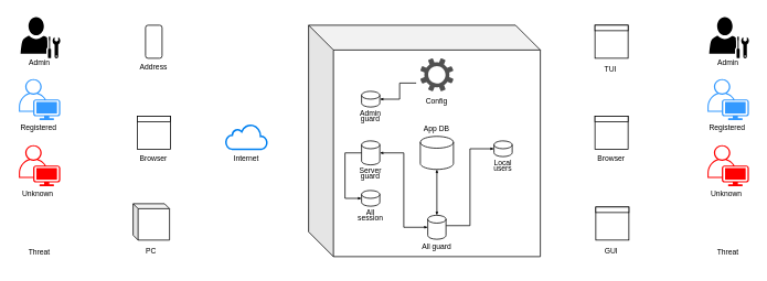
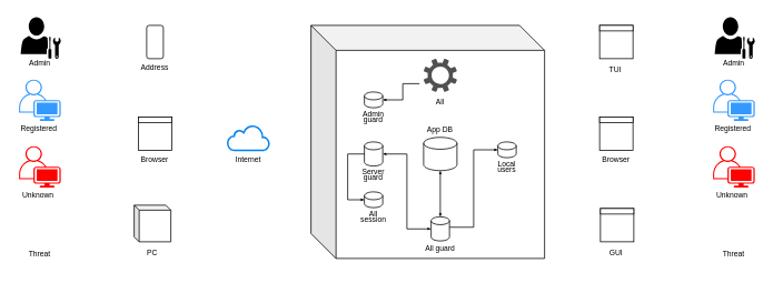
  <mxCell id="0" />
  <mxCell id="1" parent="0" />
  <mxCell id="2" value="" style="shape=cube;whiteSpace=wrap;html=1;boundedLbl=1;backgroundOutline=1;darkOpacity=0.05;darkOpacity2=0.1;fontSize=9;fillColor=none;gradientColor=none;gradientDirection=south;size=30;" parent="1" vertex="1"><mxGeometry x="372" y="30" width="280" height="280" as="geometry" /></mxCell>
  <mxCell id="3" value="" style="group" parent="1" vertex="1" connectable="0"><mxGeometry x="712" y="30" width="50" height="58" as="geometry" /></mxCell>
  <mxCell id="4" value="" style="group" parent="3" vertex="1" connectable="0"><mxGeometry x="6" width="40" height="40" as="geometry" /></mxCell>
  <mxCell id="5" value="" style="rounded=0;whiteSpace=wrap;html=1;" parent="4" vertex="1"><mxGeometry width="40" height="40" as="geometry" /></mxCell>
  <mxCell id="6" value="" style="rounded=0;whiteSpace=wrap;html=1;" parent="4" vertex="1"><mxGeometry width="40" height="6.667" as="geometry" /></mxCell>
  <mxCell id="7" value="TUI" style="text;html=1;strokeColor=none;fillColor=none;align=center;verticalAlign=middle;whiteSpace=wrap;rounded=0;fontSize=9;" parent="3" vertex="1"><mxGeometry y="48" width="50" height="10" as="geometry" /></mxCell>
  <mxCell id="8" value="" style="group" parent="1" vertex="1" connectable="0"><mxGeometry x="502" y="70" width="50" height="57" as="geometry" /></mxCell>
  <mxCell id="9" value="" style="sketch=0;pointerEvents=1;shadow=0;dashed=0;html=1;strokeColor=none;fillColor=#505050;labelPosition=center;verticalLabelPosition=bottom;verticalAlign=top;outlineConnect=0;align=center;shape=mxgraph.office.concepts.settings;" parent="8" vertex="1"><mxGeometry x="5" width="40" height="40" as="geometry" /></mxCell>
- <mxCell id="10" value="Config" style="text;html=1;strokeColor=none;fillColor=none;align=center;verticalAlign=middle;whiteSpace=wrap;rounded=0;fontSize=9;" parent="8" vertex="1"><mxGeometry y="47" width="50" height="10" as="geometry" /></mxCell>
+ <mxCell id="10" value="All" style="text;html=1;strokeColor=none;fillColor=none;align=center;verticalAlign=middle;whiteSpace=wrap;rounded=0;fontSize=9;" parent="8" vertex="1"><mxGeometry y="47" width="50" height="10" as="geometry" /></mxCell>
  <mxCell id="11" value="" style="group" parent="1" vertex="1" connectable="0"><mxGeometry x="272" y="150" width="50" height="46" as="geometry" /></mxCell>
  <mxCell id="12" value="Internet" style="text;html=1;strokeColor=none;fillColor=none;align=center;verticalAlign=middle;whiteSpace=wrap;rounded=0;fontSize=9;" parent="11" vertex="1"><mxGeometry y="36" width="50" height="10" as="geometry" /></mxCell>
  <mxCell id="13" value="" style="html=1;verticalLabelPosition=bottom;align=center;labelBackgroundColor=#ffffff;verticalAlign=top;strokeWidth=2;strokeColor=#0080F0;shadow=0;dashed=0;shape=mxgraph.ios7.icons.cloud;" parent="11" vertex="1"><mxGeometry width="50" height="30" as="geometry" /></mxCell>
  <mxCell id="14" value="" style="group" parent="1" vertex="1" connectable="0"><mxGeometry x="22" y="20" width="50" height="60" as="geometry" /></mxCell>
  <mxCell id="15" value="" style="sketch=0;pointerEvents=1;shadow=0;dashed=0;html=1;strokeColor=none;fillColor=#000000;labelPosition=center;verticalLabelPosition=bottom;verticalAlign=top;outlineConnect=0;align=center;shape=mxgraph.office.users.administrator;" parent="14" vertex="1"><mxGeometry x="2" width="48" height="50" as="geometry" /></mxCell>
  <mxCell id="16" value="Admin" style="text;html=1;strokeColor=none;fillColor=none;align=center;verticalAlign=middle;whiteSpace=wrap;rounded=0;fontSize=9;" parent="14" vertex="1"><mxGeometry y="50" width="50" height="10" as="geometry" /></mxCell>
  <mxCell id="17" value="" style="group" parent="1" vertex="1" connectable="0"><mxGeometry x="21" y="95" width="51" height="64" as="geometry" /></mxCell>
  <mxCell id="18" value="" style="points=[[0.35,0,0],[0.98,0.51,0],[1,0.71,0],[0.67,1,0],[0,0.795,0],[0,0.65,0]];verticalLabelPosition=bottom;sketch=0;html=1;verticalAlign=top;aspect=fixed;align=center;pointerEvents=1;shape=mxgraph.cisco19.user;fillColor=#3399FF;strokeColor=none;" parent="17" vertex="1"><mxGeometry x="1" width="50" height="50" as="geometry" /></mxCell>
  <mxCell id="19" value="Registered" style="text;html=1;strokeColor=none;fillColor=none;align=center;verticalAlign=middle;whiteSpace=wrap;rounded=0;fontSize=9;" parent="17" vertex="1"><mxGeometry y="54" width="50" height="10" as="geometry" /></mxCell>
  <mxCell id="20" value="" style="group" parent="1" vertex="1" connectable="0"><mxGeometry x="20" y="175" width="52" height="64" as="geometry" /></mxCell>
  <mxCell id="21" value="" style="points=[[0.35,0,0],[0.98,0.51,0],[1,0.71,0],[0.67,1,0],[0,0.795,0],[0,0.65,0]];verticalLabelPosition=bottom;sketch=0;html=1;verticalAlign=top;aspect=fixed;align=center;pointerEvents=1;shape=mxgraph.cisco19.user;fillColor=#FF0000;strokeColor=none;" parent="20" vertex="1"><mxGeometry x="2" width="50" height="50" as="geometry" /></mxCell>
  <mxCell id="22" value="Unknown" style="text;html=1;strokeColor=none;fillColor=none;align=center;verticalAlign=middle;whiteSpace=wrap;rounded=0;fontSize=9;" parent="20" vertex="1"><mxGeometry y="54" width="50" height="10" as="geometry" /></mxCell>
  <mxCell id="23" value="" style="group" parent="1" vertex="1" connectable="0"><mxGeometry x="22" y="255" width="50" height="55" as="geometry" /></mxCell>
  <mxCell id="24" value="" style="shape=image;html=1;verticalAlign=top;verticalLabelPosition=bottom;labelBackgroundColor=#ffffff;imageAspect=0;aspect=fixed;image=https://cdn0.iconfinder.com/data/icons/kameleon-free-pack/110/Hacker-128.png;fillColor=#000000;gradientColor=none;gradientDirection=south;fontSize=9;clipPath=inset(25% 21.09% 21.88% 21.09%);" parent="23" vertex="1"><mxGeometry x="3.24" width="43.53" height="40" as="geometry" /></mxCell>
  <mxCell id="25" value="Threat" style="text;html=1;strokeColor=none;fillColor=none;align=center;verticalAlign=middle;whiteSpace=wrap;rounded=0;fontSize=9;" parent="23" vertex="1"><mxGeometry y="45" width="50" height="10" as="geometry" /></mxCell>
  <mxCell id="26" value="" style="group" parent="1" vertex="1" connectable="0"><mxGeometry x="152" y="30" width="60" height="288" as="geometry" /></mxCell>
  <mxCell id="27" value="" style="group" parent="26" vertex="1" connectable="0"><mxGeometry x="8" y="110" width="50" height="57" as="geometry" /></mxCell>
  <mxCell id="28" value="" style="group" parent="27" vertex="1" connectable="0"><mxGeometry x="5" width="40" height="40" as="geometry" /></mxCell>
  <mxCell id="29" value="" style="rounded=0;whiteSpace=wrap;html=1;" parent="28" vertex="1"><mxGeometry width="40" height="40" as="geometry" /></mxCell>
  <mxCell id="30" value="" style="rounded=0;whiteSpace=wrap;html=1;" parent="28" vertex="1"><mxGeometry width="40" height="6.667" as="geometry" /></mxCell>
  <mxCell id="31" value="Browser" style="text;html=1;strokeColor=none;fillColor=none;align=center;verticalAlign=middle;whiteSpace=wrap;rounded=0;fontSize=9;" parent="27" vertex="1"><mxGeometry y="47" width="50" height="10" as="geometry" /></mxCell>
  <mxCell id="32" value="" style="group" parent="26" vertex="1" connectable="0"><mxGeometry x="8" width="50" height="56" as="geometry" /></mxCell>
  <mxCell id="33" value="" style="rounded=1;whiteSpace=wrap;html=1;direction=south;" parent="32" vertex="1"><mxGeometry x="15" width="20" height="40" as="geometry" /></mxCell>
  <mxCell id="34" value="Address" style="text;html=1;strokeColor=none;fillColor=none;align=center;verticalAlign=middle;whiteSpace=wrap;rounded=0;fontSize=9;" parent="32" vertex="1"><mxGeometry y="46" width="50" height="10" as="geometry" /></mxCell>
  <mxCell id="35" value="" style="group" parent="26" vertex="1" connectable="0"><mxGeometry y="216" width="60" height="72" as="geometry" /></mxCell>
  <mxCell id="36" value="" style="shape=cube;whiteSpace=wrap;html=1;boundedLbl=1;backgroundOutline=1;darkOpacity=0.05;darkOpacity2=0.1;fontSize=9;fillColor=none;gradientColor=none;gradientDirection=south;size=6;" parent="35" vertex="1"><mxGeometry x="8" width="44" height="44" as="geometry" /></mxCell>
  <mxCell id="37" value="PC" style="text;html=1;strokeColor=none;fillColor=none;align=center;verticalAlign=middle;whiteSpace=wrap;rounded=0;fontSize=9;" parent="35" vertex="1"><mxGeometry y="42" width="60" height="30" as="geometry" /></mxCell>
  <mxCell id="38" value="" style="group" parent="26" vertex="1" connectable="0"><mxGeometry x="561" y="110" width="50" height="57" as="geometry" /></mxCell>
  <mxCell id="39" value="" style="group" parent="38" vertex="1" connectable="0"><mxGeometry x="5" width="40" height="40" as="geometry" /></mxCell>
  <mxCell id="40" value="" style="rounded=0;whiteSpace=wrap;html=1;" parent="39" vertex="1"><mxGeometry width="40" height="40" as="geometry" /></mxCell>
  <mxCell id="41" value="" style="rounded=0;whiteSpace=wrap;html=1;" parent="39" vertex="1"><mxGeometry width="40" height="6.667" as="geometry" /></mxCell>
  <mxCell id="42" value="Browser" style="text;html=1;strokeColor=none;fillColor=none;align=center;verticalAlign=middle;whiteSpace=wrap;rounded=0;fontSize=9;" parent="38" vertex="1"><mxGeometry y="47" width="50" height="10" as="geometry" /></mxCell>
  <mxCell id="43" value="" style="group" parent="1" vertex="1" connectable="0"><mxGeometry x="854" y="20" width="50" height="60" as="geometry" /></mxCell>
  <mxCell id="44" value="" style="sketch=0;pointerEvents=1;shadow=0;dashed=0;html=1;strokeColor=none;fillColor=#000000;labelPosition=center;verticalLabelPosition=bottom;verticalAlign=top;outlineConnect=0;align=center;shape=mxgraph.office.users.administrator;" parent="43" vertex="1"><mxGeometry x="2" width="48" height="50" as="geometry" /></mxCell>
  <mxCell id="45" value="Admin" style="text;html=1;strokeColor=none;fillColor=none;align=center;verticalAlign=middle;whiteSpace=wrap;rounded=0;fontSize=9;" parent="43" vertex="1"><mxGeometry y="50" width="50" height="10" as="geometry" /></mxCell>
  <mxCell id="46" value="" style="group" parent="1" vertex="1" connectable="0"><mxGeometry x="853" y="95" width="51" height="64" as="geometry" /></mxCell>
  <mxCell id="47" value="" style="points=[[0.35,0,0],[0.98,0.51,0],[1,0.71,0],[0.67,1,0],[0,0.795,0],[0,0.65,0]];verticalLabelPosition=bottom;sketch=0;html=1;verticalAlign=top;aspect=fixed;align=center;pointerEvents=1;shape=mxgraph.cisco19.user;fillColor=#3399FF;strokeColor=none;" parent="46" vertex="1"><mxGeometry x="1" width="50" height="50" as="geometry" /></mxCell>
  <mxCell id="48" value="Registered" style="text;html=1;strokeColor=none;fillColor=none;align=center;verticalAlign=middle;whiteSpace=wrap;rounded=0;fontSize=9;" parent="46" vertex="1"><mxGeometry y="54" width="50" height="10" as="geometry" /></mxCell>
  <mxCell id="49" value="" style="group" parent="1" vertex="1" connectable="0"><mxGeometry x="852" y="175" width="52" height="64" as="geometry" /></mxCell>
  <mxCell id="50" value="" style="points=[[0.35,0,0],[0.98,0.51,0],[1,0.71,0],[0.67,1,0],[0,0.795,0],[0,0.65,0]];verticalLabelPosition=bottom;sketch=0;html=1;verticalAlign=top;aspect=fixed;align=center;pointerEvents=1;shape=mxgraph.cisco19.user;fillColor=#FF0000;strokeColor=none;" parent="49" vertex="1"><mxGeometry x="2" width="50" height="50" as="geometry" /></mxCell>
  <mxCell id="51" value="Unknown" style="text;html=1;strokeColor=none;fillColor=none;align=center;verticalAlign=middle;whiteSpace=wrap;rounded=0;fontSize=9;" parent="49" vertex="1"><mxGeometry y="54" width="50" height="10" as="geometry" /></mxCell>
  <mxCell id="52" value="" style="group" parent="1" vertex="1" connectable="0"><mxGeometry x="854" y="255" width="50" height="55" as="geometry" /></mxCell>
  <mxCell id="53" value="" style="shape=image;html=1;verticalAlign=top;verticalLabelPosition=bottom;labelBackgroundColor=#ffffff;imageAspect=0;aspect=fixed;image=https://cdn0.iconfinder.com/data/icons/kameleon-free-pack/110/Hacker-128.png;fillColor=#000000;gradientColor=none;gradientDirection=south;fontSize=9;clipPath=inset(25% 21.09% 21.88% 21.09%);" parent="52" vertex="1"><mxGeometry x="3.24" width="43.53" height="40" as="geometry" /></mxCell>
  <mxCell id="54" value="Threat" style="text;html=1;strokeColor=none;fillColor=none;align=center;verticalAlign=middle;whiteSpace=wrap;rounded=0;fontSize=9;" parent="52" vertex="1"><mxGeometry y="45" width="50" height="10" as="geometry" /></mxCell>
  <mxCell id="55" value="" style="group" parent="1" vertex="1" connectable="0"><mxGeometry x="713" y="250" width="50" height="58" as="geometry" /></mxCell>
  <mxCell id="56" value="" style="group" parent="55" vertex="1" connectable="0"><mxGeometry x="6" width="40" height="40" as="geometry" /></mxCell>
  <mxCell id="57" value="" style="rounded=0;whiteSpace=wrap;html=1;" parent="56" vertex="1"><mxGeometry width="40" height="40" as="geometry" /></mxCell>
  <mxCell id="58" value="" style="rounded=0;whiteSpace=wrap;html=1;" parent="56" vertex="1"><mxGeometry width="40" height="6.667" as="geometry" /></mxCell>
  <mxCell id="59" value="GUI" style="text;html=1;strokeColor=none;fillColor=none;align=center;verticalAlign=middle;whiteSpace=wrap;rounded=0;fontSize=9;" parent="55" vertex="1"><mxGeometry y="48" width="50" height="10" as="geometry" /></mxCell>
  <mxCell id="60" value="" style="group" vertex="1" connectable="0" parent="1"><mxGeometry x="502" y="260" width="50" height="43" as="geometry" /></mxCell>
  <mxCell id="61" value="" style="shape=cylinder3;whiteSpace=wrap;html=1;boundedLbl=1;backgroundOutline=1;size=4.744;" vertex="1" parent="60"><mxGeometry x="14" width="22" height="29" as="geometry" /></mxCell>
  <mxCell id="62" value="All guard" style="text;html=1;strokeColor=none;fillColor=none;align=center;verticalAlign=middle;whiteSpace=wrap;rounded=0;fontSize=9;" vertex="1" parent="60"><mxGeometry y="33" width="50" height="10" as="geometry" /></mxCell>
  <mxCell id="63" value="" style="group" vertex="1" connectable="0" parent="1"><mxGeometry x="582" y="170" width="50" height="34" as="geometry" /></mxCell>
  <mxCell id="64" value="" style="shape=cylinder3;whiteSpace=wrap;html=1;boundedLbl=1;backgroundOutline=1;size=4.744;" vertex="1" parent="63"><mxGeometry x="14" width="22" height="19" as="geometry" /></mxCell>
  <mxCell id="65" value="&lt;div&gt;Local&lt;/div&gt;&lt;div style=&quot;line-height: 0.5;&quot;&gt;users&lt;br&gt;&lt;/div&gt;" style="text;html=1;strokeColor=none;fillColor=none;align=center;verticalAlign=middle;whiteSpace=wrap;rounded=0;fontSize=9;" vertex="1" parent="63"><mxGeometry y="24" width="50" height="10" as="geometry" /></mxCell>
  <mxCell id="66" value="" style="group" vertex="1" connectable="0" parent="1"><mxGeometry x="422" y="110" width="50" height="34" as="geometry" /></mxCell>
  <mxCell id="67" value="" style="shape=cylinder3;whiteSpace=wrap;html=1;boundedLbl=1;backgroundOutline=1;size=4.744;" vertex="1" parent="66"><mxGeometry x="14" width="22" height="19" as="geometry" /></mxCell>
  <mxCell id="68" value="&lt;div&gt;Admin&lt;/div&gt;&lt;div style=&quot;line-height: 0.5;&quot;&gt;guard&lt;br&gt;&lt;/div&gt;" style="text;html=1;strokeColor=none;fillColor=none;align=center;verticalAlign=middle;whiteSpace=wrap;rounded=0;fontSize=9;" vertex="1" parent="66"><mxGeometry y="24" width="50" height="10" as="geometry" /></mxCell>
  <mxCell id="69" value="" style="group" vertex="1" connectable="0" parent="1"><mxGeometry x="422" y="230" width="50" height="34" as="geometry" /></mxCell>
  <mxCell id="70" value="" style="shape=cylinder3;whiteSpace=wrap;html=1;boundedLbl=1;backgroundOutline=1;size=4.744;" vertex="1" parent="69"><mxGeometry x="14" width="22" height="19" as="geometry" /></mxCell>
  <mxCell id="71" value="&lt;div&gt;All&lt;/div&gt;&lt;div style=&quot;line-height: 0.5;&quot;&gt;session&lt;br&gt;&lt;/div&gt;" style="text;html=1;strokeColor=none;fillColor=none;align=center;verticalAlign=middle;whiteSpace=wrap;rounded=0;fontSize=9;" vertex="1" parent="69"><mxGeometry y="24" width="50" height="10" as="geometry" /></mxCell>
  <mxCell id="72" style="edgeStyle=orthogonalEdgeStyle;rounded=0;orthogonalLoop=1;jettySize=auto;html=1;exitX=1;exitY=0.5;exitDx=0;exitDy=0;exitPerimeter=0;startArrow=classicThin;startFill=1;endArrow=none;endFill=0;startSize=2;" edge="1" parent="1" source="67"><mxGeometry relative="1" as="geometry"><mxPoint x="502" y="100" as="targetPoint" /><Array as="points"><mxPoint x="482" y="120" /><mxPoint x="482" y="100" /></Array></mxGeometry></mxCell>
  <mxCell id="73" value="" style="group" vertex="1" connectable="0" parent="1"><mxGeometry x="422" y="170" width="50" height="43" as="geometry" /></mxCell>
  <mxCell id="74" value="" style="shape=cylinder3;whiteSpace=wrap;html=1;boundedLbl=1;backgroundOutline=1;size=4.744;" vertex="1" parent="73"><mxGeometry x="14" width="22" height="29" as="geometry" /></mxCell>
  <mxCell id="75" value="&lt;div&gt;Server&lt;/div&gt;&lt;div style=&quot;line-height: 0.5;&quot;&gt;guard&lt;br&gt;&lt;/div&gt;" style="text;html=1;strokeColor=none;fillColor=none;align=center;verticalAlign=middle;whiteSpace=wrap;rounded=0;fontSize=9;" vertex="1" parent="73"><mxGeometry y="33" width="50" height="10" as="geometry" /></mxCell>
  <mxCell id="76" style="edgeStyle=orthogonalEdgeStyle;rounded=0;orthogonalLoop=1;jettySize=auto;html=1;exitX=0;exitY=0.5;exitDx=0;exitDy=0;exitPerimeter=0;entryX=1;entryY=0.5;entryDx=0;entryDy=0;entryPerimeter=0;startArrow=classicThin;startFill=1;endArrow=classicThin;endFill=1;startSize=2;endSize=2;" edge="1" parent="1" source="61" target="74"><mxGeometry relative="1" as="geometry" /></mxCell>
  <mxCell id="77" value="" style="group" vertex="1" connectable="0" parent="1"><mxGeometry x="502" y="150" width="50" height="54.5" as="geometry" /></mxCell>
  <mxCell id="78" value="" style="shape=cylinder3;whiteSpace=wrap;html=1;boundedLbl=1;backgroundOutline=1;size=7.167;" parent="77" vertex="1"><mxGeometry x="5" y="14.5" width="40" height="40" as="geometry" /></mxCell>
  <mxCell id="79" value="App DB" style="text;html=1;strokeColor=none;fillColor=none;align=center;verticalAlign=middle;whiteSpace=wrap;rounded=0;fontSize=9;" parent="77" vertex="1"><mxGeometry width="50" height="10" as="geometry" /></mxCell>
  <mxCell id="80" style="edgeStyle=orthogonalEdgeStyle;rounded=0;orthogonalLoop=1;jettySize=auto;html=1;exitX=0.5;exitY=1;exitDx=0;exitDy=0;exitPerimeter=0;entryX=0.5;entryY=0;entryDx=0;entryDy=0;entryPerimeter=0;startArrow=classicThin;startFill=1;endArrow=classicThin;endFill=1;startSize=2;endSize=2;" edge="1" parent="1" source="78" target="61"><mxGeometry relative="1" as="geometry" /></mxCell>
  <mxCell id="81" style="edgeStyle=orthogonalEdgeStyle;rounded=0;orthogonalLoop=1;jettySize=auto;html=1;exitX=0;exitY=0.5;exitDx=0;exitDy=0;exitPerimeter=0;entryX=1.01;entryY=0.432;entryDx=0;entryDy=0;entryPerimeter=0;startArrow=classicThin;startFill=1;endArrow=none;endFill=0;startSize=2;endSize=2;" edge="1" parent="1" source="64" target="61"><mxGeometry relative="1" as="geometry" /></mxCell>
  <mxCell id="82" style="edgeStyle=orthogonalEdgeStyle;rounded=0;orthogonalLoop=1;jettySize=auto;html=1;exitX=0;exitY=0.5;exitDx=0;exitDy=0;exitPerimeter=0;entryX=0;entryY=0.5;entryDx=0;entryDy=0;entryPerimeter=0;startArrow=none;startFill=0;endArrow=classicThin;endFill=1;startSize=2;endSize=2;" edge="1" parent="1" source="74" target="70"><mxGeometry relative="1" as="geometry" /></mxCell>
